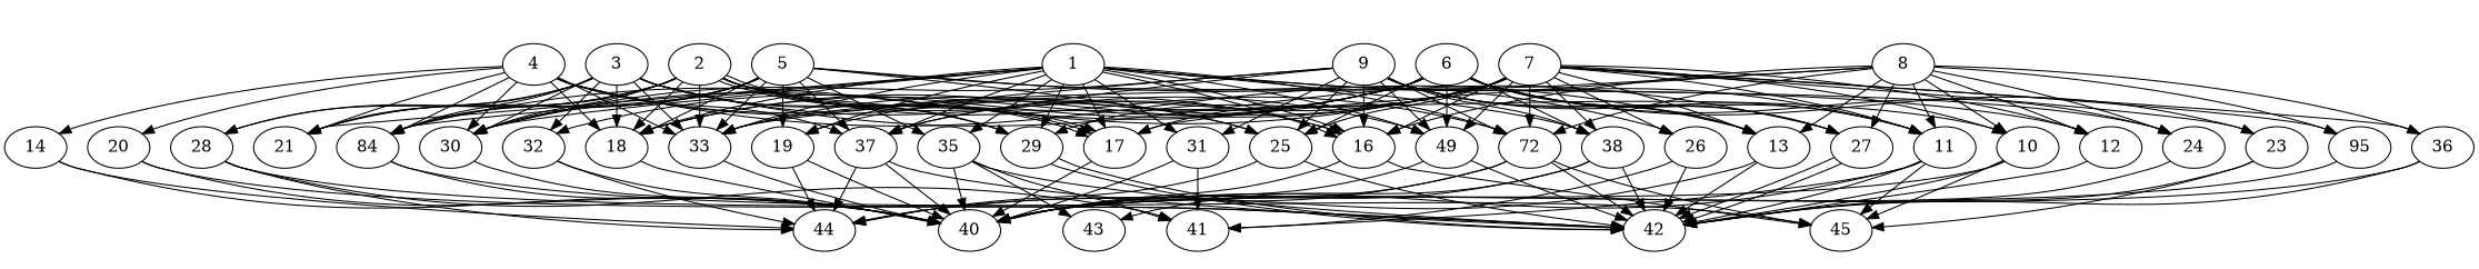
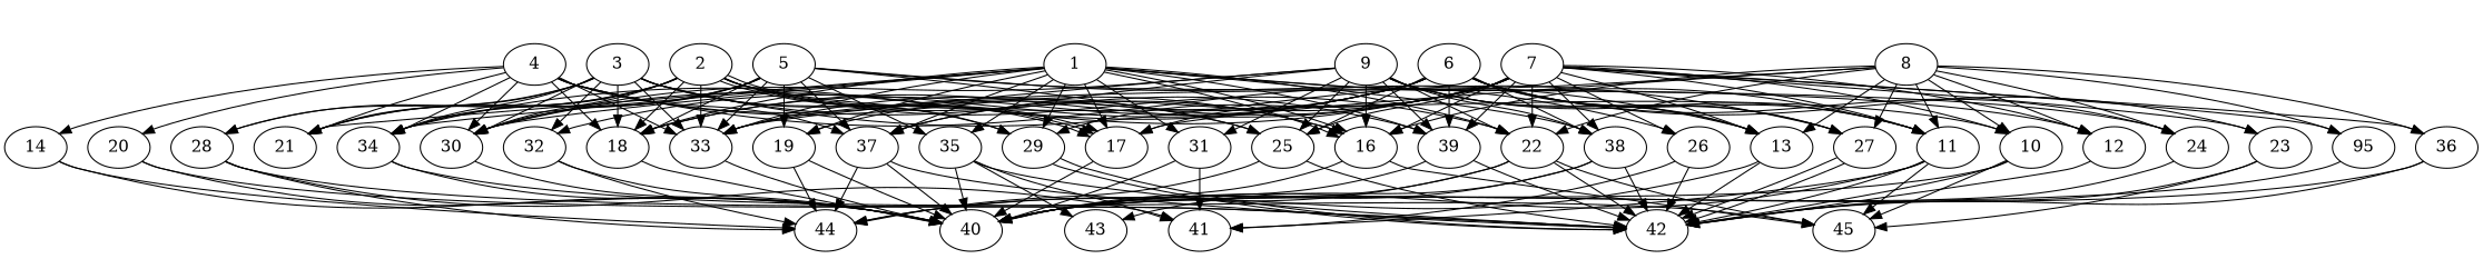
  digraph {
    node [alpha=0.12]
    1 [alpha=0.02 expect_size=733896426526065280]
    11 [alpha=0.11 expect_size=1255669409597240639488]
    16 [alpha=0.10 expect_size=1904567963726839808]
    17 [alpha=0.01 expect_size=11383101197014090]
    18 [alpha=0.18 expect_size=2047949885854706944]
    19 [alpha=0.01 expect_size=24404227030005744]
    21 [alpha=0.17 expect_size=1376140711015620608]
-   22 [alpha=0.07 expect_size=3723867058879263744 label=72]
+   22 [alpha=0.07 expect_size=3723867058879263744]
    24 [alpha=0.10 expect_size=31456501639580568]
    29 [expect_size=2906190367370883]
    30 [alpha=0.16 expect_size=3627978677105714176]
    31 [alpha=0.17 expect_size=4971050544195428352]
    33 [alpha=0.11 expect_size=77338213146203136]
-   34 [alpha=0.11 expect_size=2966946733549870592 label=84]
+   34 [alpha=0.11 expect_size=2966946733549870592]
    35 [alpha=0.14 expect_size=19946685661929980]
    37 [expect_size=130888282608068896]
    38 [expect_size=137656502041406816]
-   39 [alpha=0.01 expect_size=1313871466707667648512 label=49]
+   39 [alpha=0.01 expect_size=1313871466707667648512]
    40 [expect_size=249905020928000000000]
    42 [alpha=0.05 expect_size=12521207071051803000832]
    45 [alpha=0.03 expect_size=640941149849964544]
    41 [alpha=0.07 expect_size=80673139666756912]
    44 [alpha=0.06 expect_size=5248990444005772754944]
    43 [alpha=0.10 expect_size=6888580995058889654272]
    2 [expect_size=34562441409207328]
    10 [alpha=0.05 expect_size=79691215026647616]
    28 [alpha=0.13 expect_size=27197469831986208]
    3 [alpha=0.10 expect_size=1891720612897101971456]
    27 [alpha=0.13 expect_size=50425647473751384]
    32 [alpha=0.18 expect_size=123942193065598352]
    4 [alpha=0.03 expect_size=24949628216765956]
    13 [alpha=0.03 expect_size=77004127915585408]
    14 [alpha=0.18 expect_size=827885261368354688]
    20 [alpha=0.14 expect_size=9827859426919317504000]
    25 [alpha=0.15 expect_size=16138914891159826]
    5 [alpha=0.19 expect_size=21069430707956584]
    12 [alpha=0.15 expect_size=30908232982601768]
    26 [alpha=0.16 expect_size=282035459768856544]
    6 [alpha=0.15 expect_size=9398682620213214]
    23 [alpha=0.04 expect_size=108699424464820192]
    7 [alpha=0.16 expect_size=49073464185537104]
    n42 [expect_size=2582180773775651328 label=95]
    36 [alpha=0.18 expect_size=6041531709762992128]
    8 [alpha=0.06 expect_size=10633118283315168673792]
    9 [alpha=0.11 expect_size=476474910621827072000]
    1 -> 11
    1 -> 16
    1 -> 16
    1 -> 17
    1 -> 18
    1 -> 19
    1 -> 21
    1 -> 22
    1 -> 24
    1 -> 29
    1 -> 30
    1 -> 31
    1 -> 33
    1 -> 34
    1 -> 35
    1 -> 37
    1 -> 38
    1 -> 39
    11 -> 40
    11 -> 42
    11 -> 45
    11 -> 41
    16 -> 40
    16 -> 45
    17 -> 40
    18 -> 40
    19 -> 40
    19 -> 44
    22 -> 40
    22 -> 42
    22 -> 45
    22 -> 44
    24 -> 42
    29 -> 42
    29 -> 42
    30 -> 40
    31 -> 40
    31 -> 41
    33 -> 40
    34 -> 40
    34 -> 45
    35 -> 40
    35 -> 42
    35 -> 41
    35 -> 43
    37 -> 40
    37 -> 42
    37 -> 44
    38 -> 40
    38 -> 42
    38 -> 43
    39 -> 40
    39 -> 42
    2 -> 16
    2 -> 17
    2 -> 17
    2 -> 18
    2 -> 21
    2 -> 22
    2 -> 29
    2 -> 30
    2 -> 33
    2 -> 34
    2 -> 10
    2 -> 28
    10 -> 40
    10 -> 42
    10 -> 45
    28 -> 42
    28 -> 41
    28 -> 44
    3 -> 17
    3 -> 18
    3 -> 21
    3 -> 29
    3 -> 30
    3 -> 33
    3 -> 34
    3 -> 39
    3 -> 28
    3 -> 27
    3 -> 32
    27 -> 42
    27 -> 42
    32 -> 40
    32 -> 44
    4 -> 16
    4 -> 18
    4 -> 21
    4 -> 30
    4 -> 33
    4 -> 34
    4 -> 37
    4 -> 13
    4 -> 14
    4 -> 20
    4 -> 25
    13 -> 42
    13 -> 44
    14 -> 40
    14 -> 44
    20 -> 40
    20 -> 42
    25 -> 42
    25 -> 44
    5 -> 18
    5 -> 19
    5 -> 21
    5 -> 30
    5 -> 33
    5 -> 34
    5 -> 35
    5 -> 37
    5 -> 25
    5 -> 12
    5 -> 26
    12 -> 42
    26 -> 42
    26 -> 41
    6 -> 11
    6 -> 18
    6 -> 19
    6 -> 24
    6 -> 30
    6 -> 38
    6 -> 39
    6 -> 27
    6 -> 32
    6 -> 13
    6 -> 25
    6 -> 23
    23 -> 42
    23 -> 45
    7 -> 11
    7 -> 16
    7 -> 17
    7 -> 18
    7 -> 22
    7 -> 29
    7 -> 33
    7 -> 34
    7 -> 37
    7 -> 38
    7 -> 39
    7 -> 10
    7 -> 13
    7 -> 25
    7 -> 12
    7 -> 26
    7 -> 23
    7 -> n42
    7 -> 36
    n42 -> 40
    36 -> 40
    36 -> 42
    8 -> 11
    8 -> 16
    8 -> 17
    8 -> 22
    8 -> 24
    8 -> 33
    8 -> 10
    8 -> 27
    8 -> 13
    8 -> 12
    8 -> n42
    8 -> 36
    9 -> 11
    9 -> 16
    9 -> 22
    9 -> 30
    9 -> 31
    9 -> 33
    9 -> 37
    9 -> 38
    9 -> 39
    9 -> 27
    9 -> 13
    9 -> 25
  }
